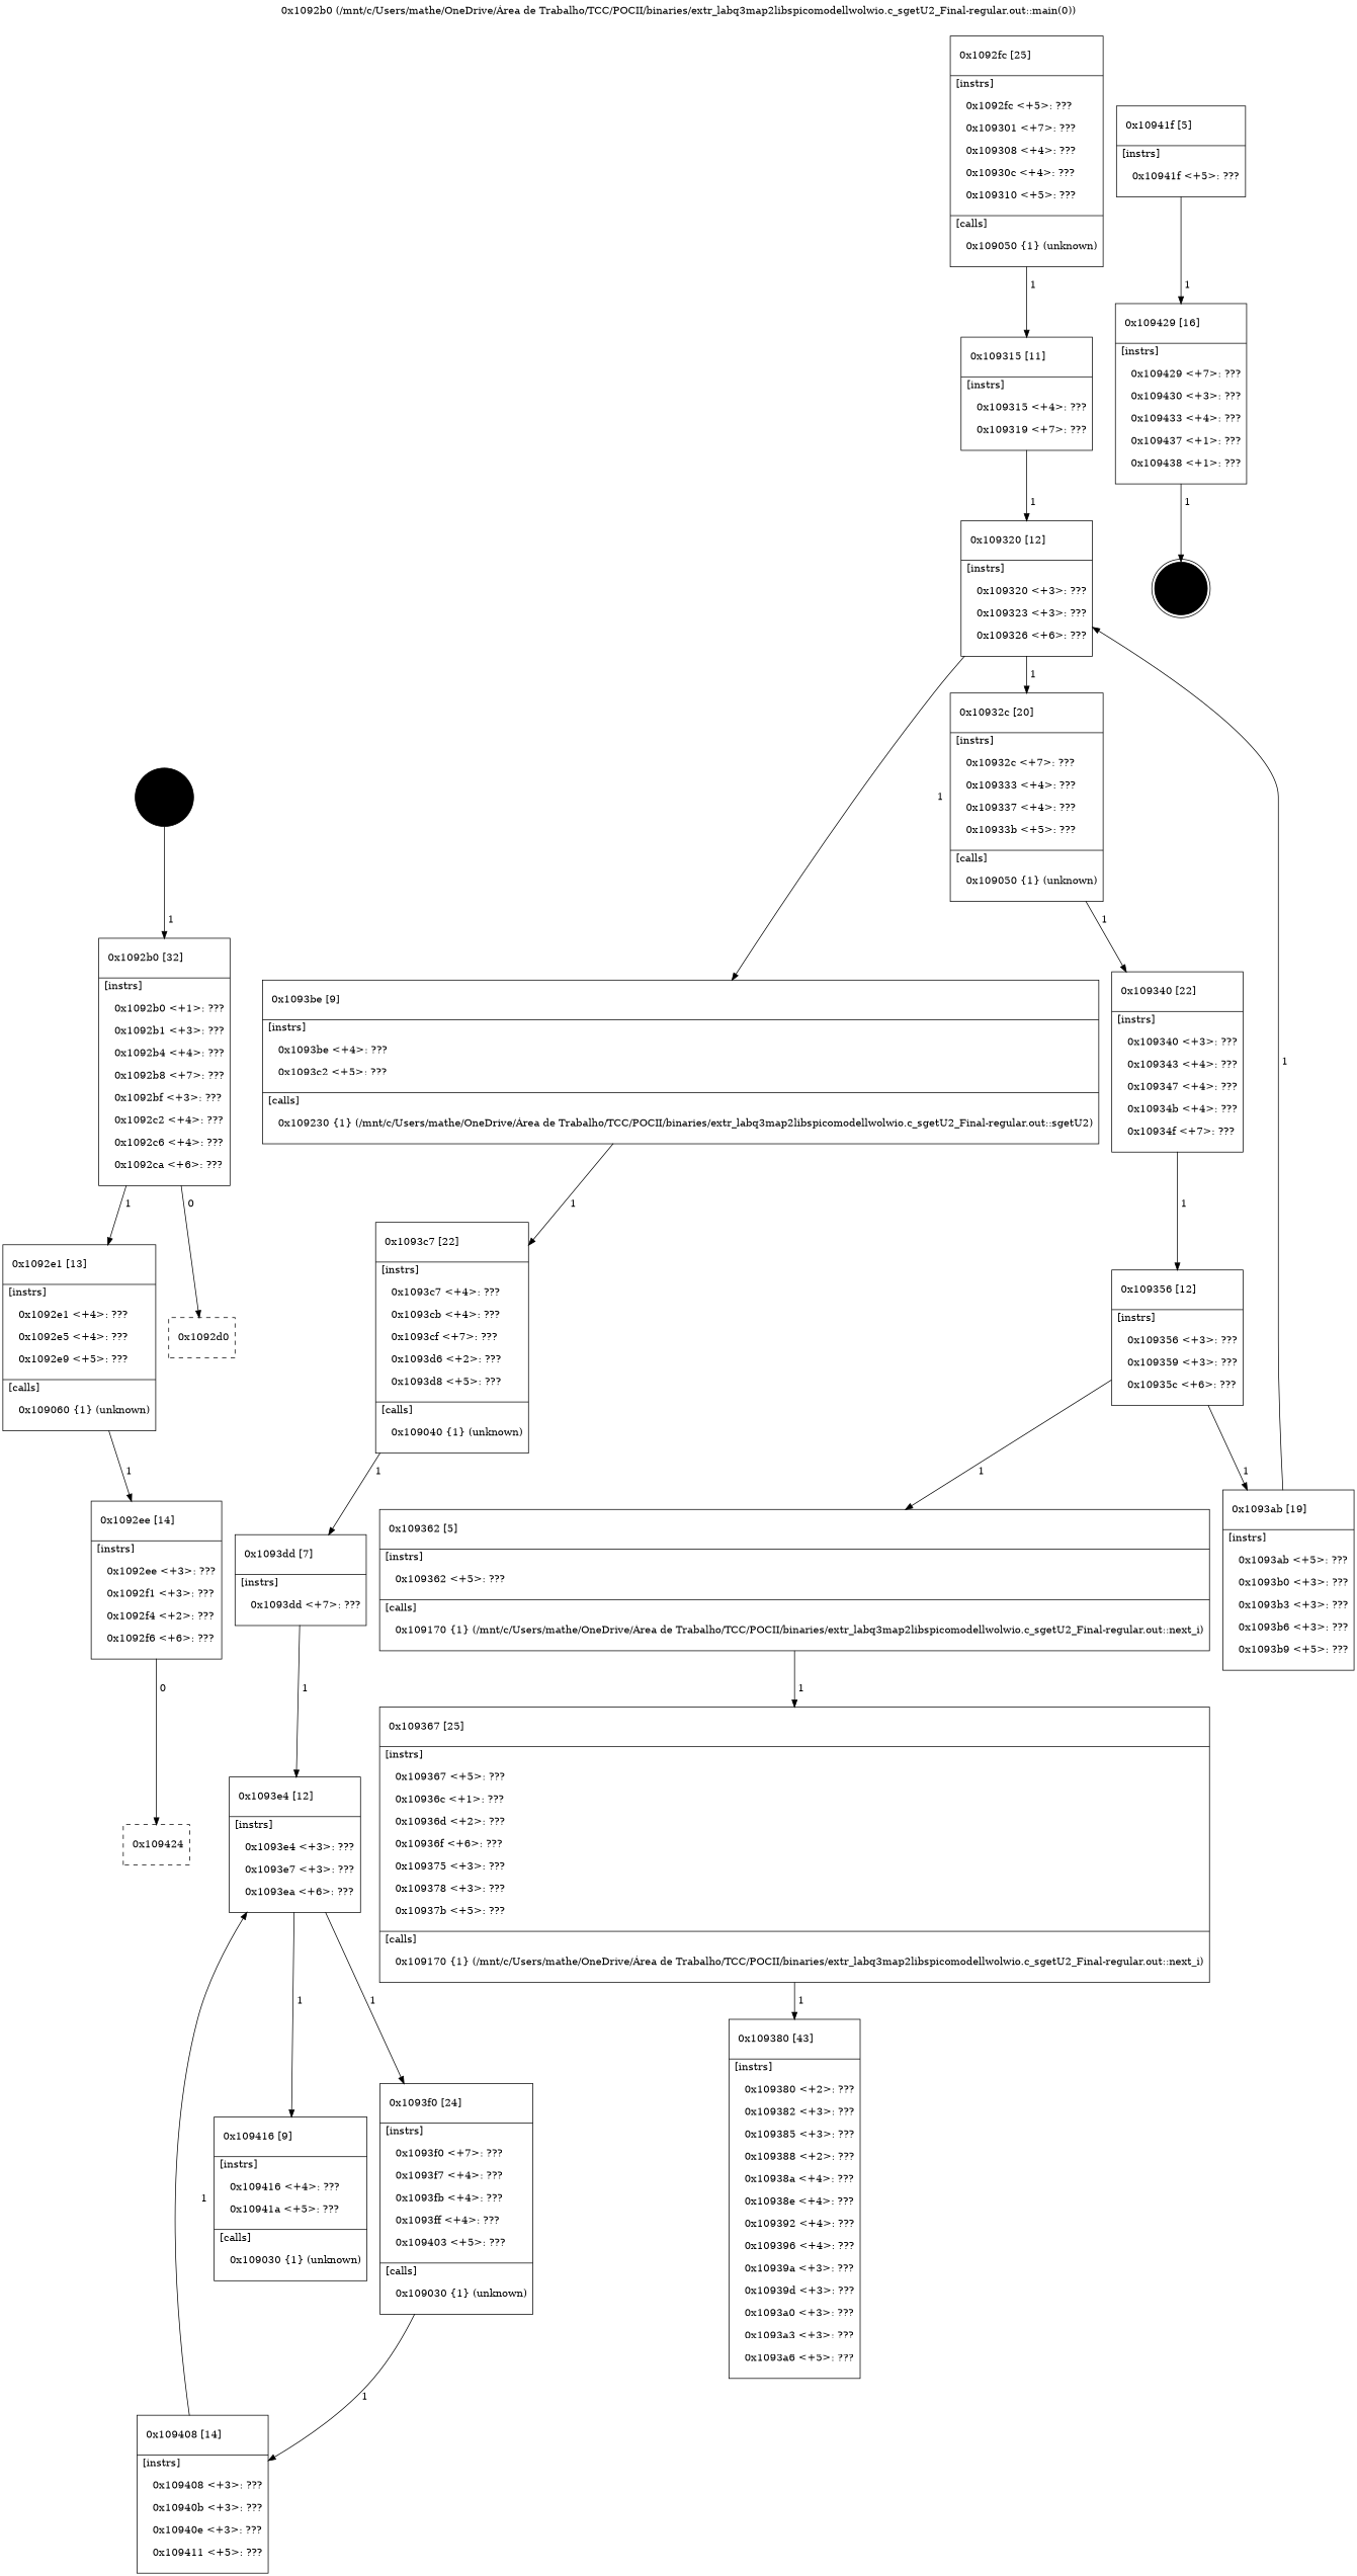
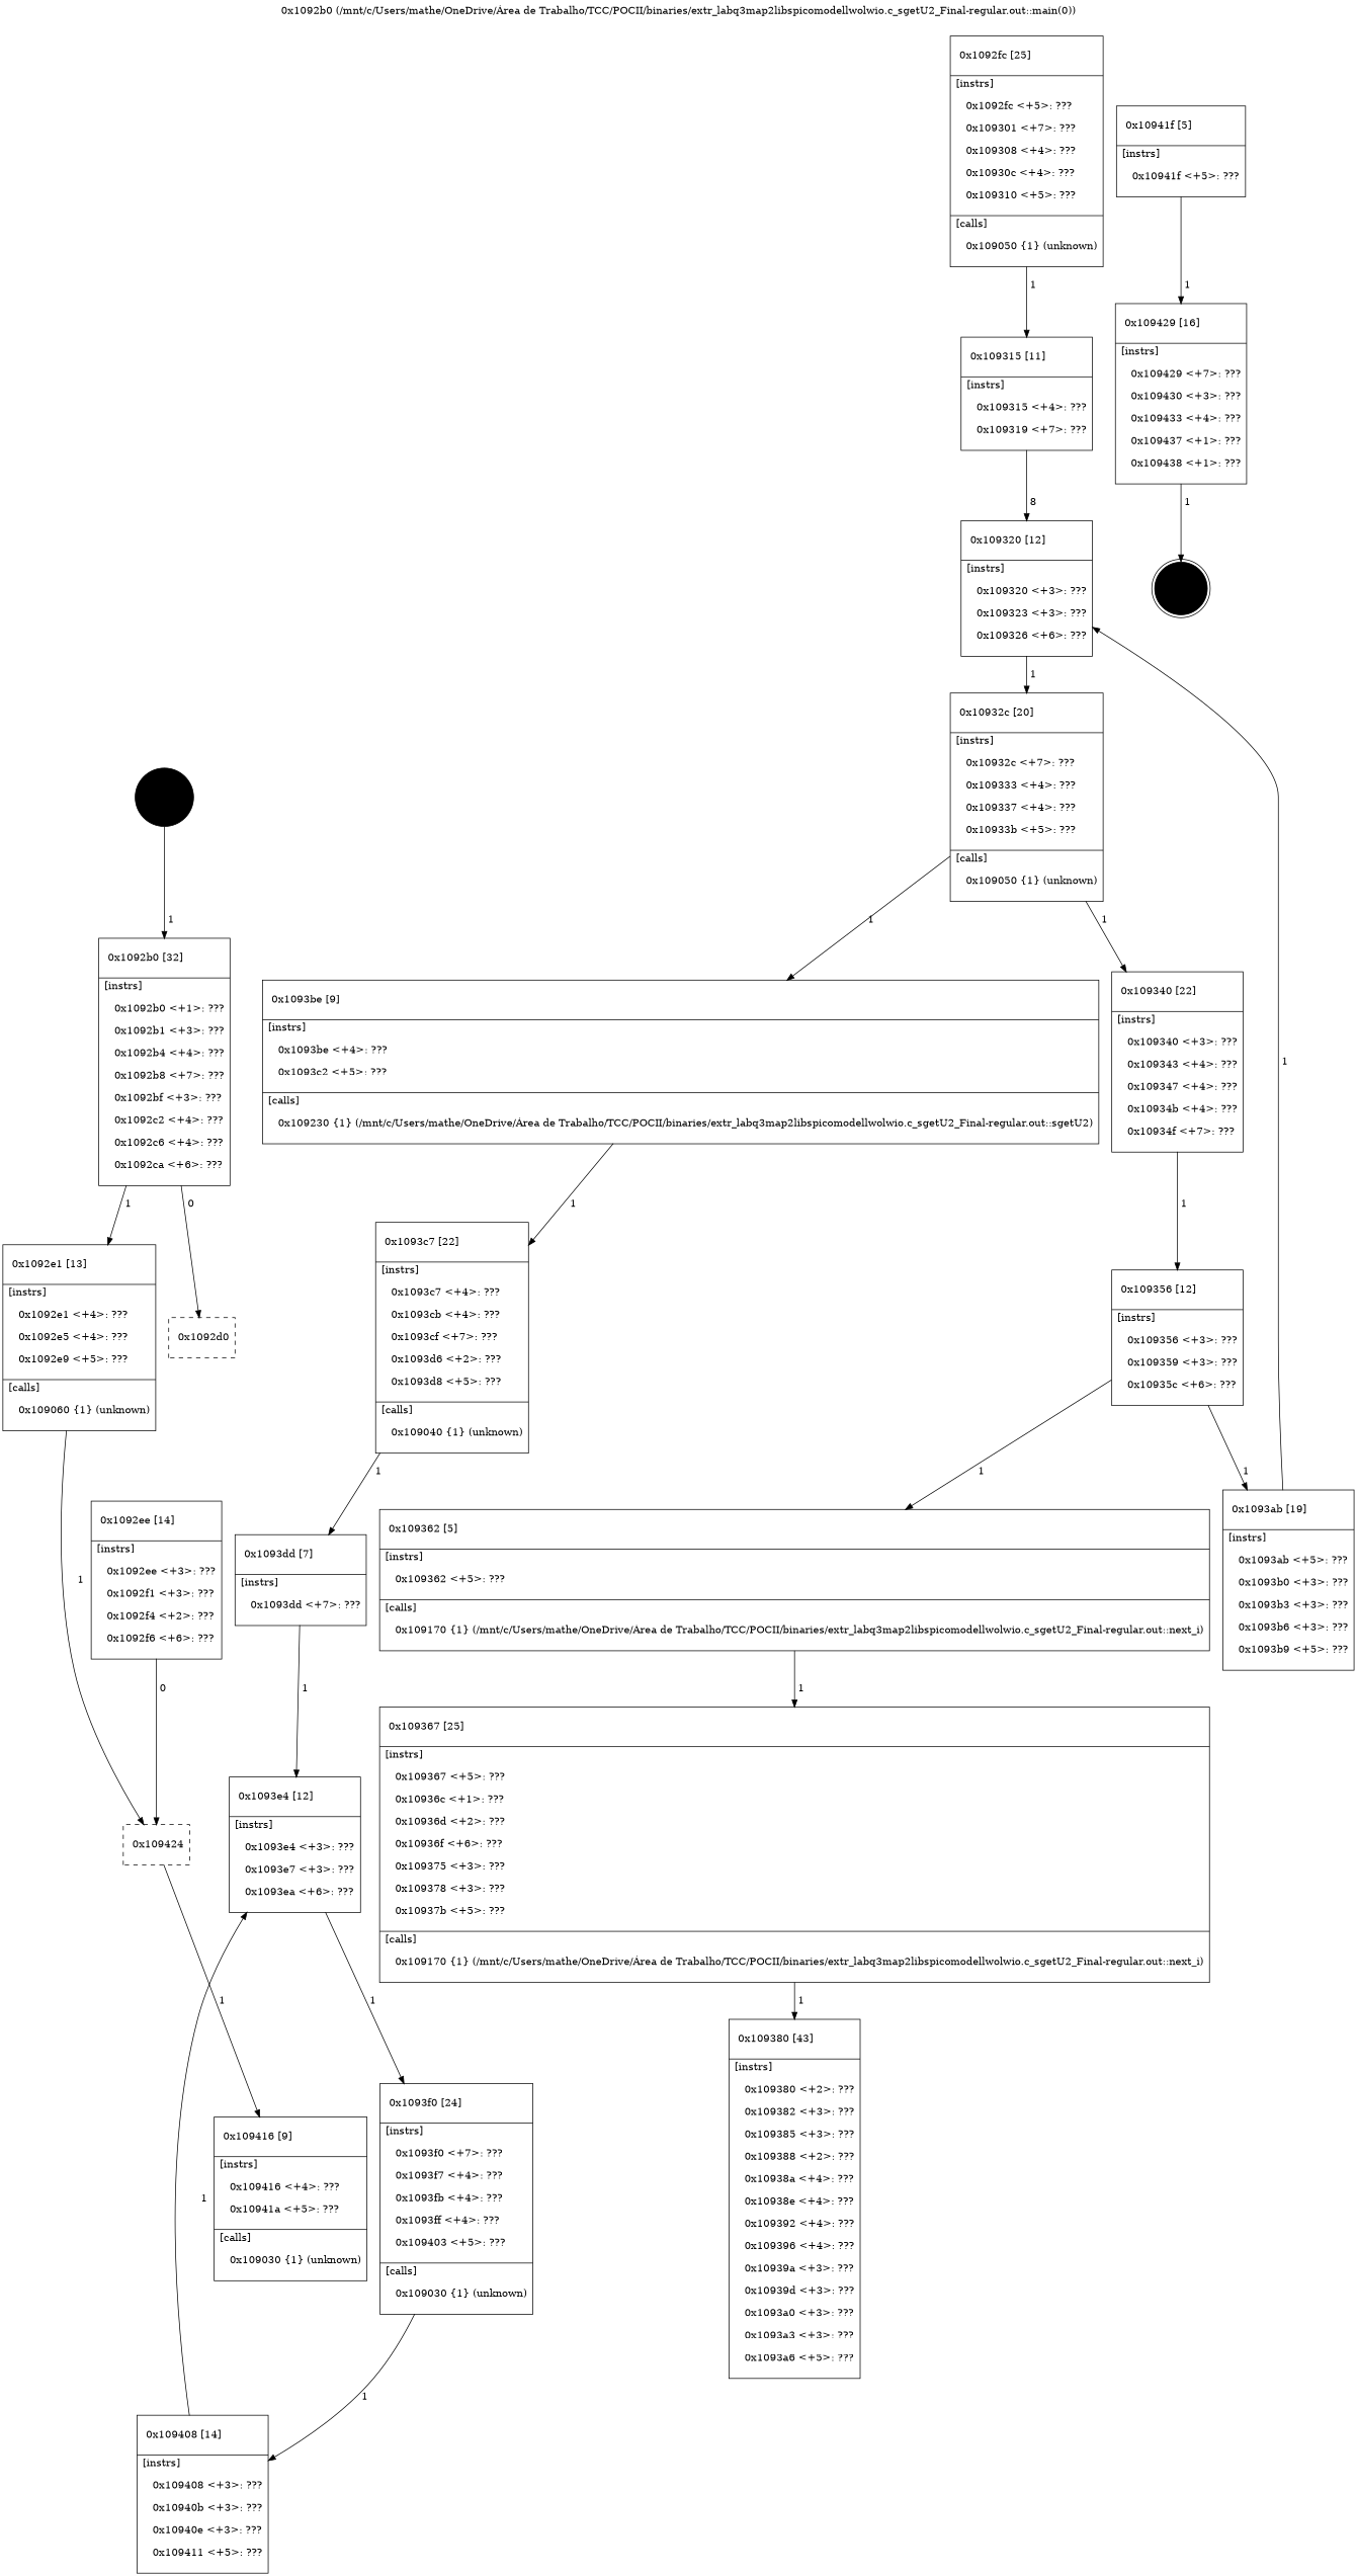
  digraph {
    fontname="DejaVu Serif"
    label="0x1092b0 (/mnt/c/Users/mathe/OneDrive/Área de Trabalho/TCC/POCII/binaries/extr_labq3map2libspicomodellwolwio.c_sgetU2_Final-regular.out::main(0))"
    labelloc=t
    node [fontname="DejaVu Serif" shape=record]
    edge [fontname="DejaVu Serif"]
    Entry [fillcolor=black height=0.3 shape=circle style=filled width=0.3]
    n2 [label="{\n     0x1092b0 [32]\l\n     | [instrs]\l\n     &nbsp;&nbsp;0x1092b0 \<+1\>: ???\l\n     &nbsp;&nbsp;0x1092b1 \<+3\>: ???\l\n     &nbsp;&nbsp;0x1092b4 \<+4\>: ???\l\n     &nbsp;&nbsp;0x1092b8 \<+7\>: ???\l\n     &nbsp;&nbsp;0x1092bf \<+3\>: ???\l\n     &nbsp;&nbsp;0x1092c2 \<+4\>: ???\l\n     &nbsp;&nbsp;0x1092c6 \<+4\>: ???\l\n     &nbsp;&nbsp;0x1092ca \<+6\>: ???\l\n  }"]
    n3 [label="{\n     0x1092e1 [13]\l\n     | [instrs]\l\n     &nbsp;&nbsp;0x1092e1 \<+4\>: ???\l\n     &nbsp;&nbsp;0x1092e5 \<+4\>: ???\l\n     &nbsp;&nbsp;0x1092e9 \<+5\>: ???\l\n     | [calls]\l\n     &nbsp;&nbsp;0x109060 \{1\} (unknown)\l\n  }"]
    n4 [label="{\n     0x1092d0\l\n  }" style=dashed]
    n5 [label="{\n     0x1092ee [14]\l\n     | [instrs]\l\n     &nbsp;&nbsp;0x1092ee \<+3\>: ???\l\n     &nbsp;&nbsp;0x1092f1 \<+3\>: ???\l\n     &nbsp;&nbsp;0x1092f4 \<+2\>: ???\l\n     &nbsp;&nbsp;0x1092f6 \<+6\>: ???\l\n  }"]
    n6 [label="{\n     0x109424\l\n  }" style=dashed]
    n7 [label="{\n     0x1092fc [25]\l\n     | [instrs]\l\n     &nbsp;&nbsp;0x1092fc \<+5\>: ???\l\n     &nbsp;&nbsp;0x109301 \<+7\>: ???\l\n     &nbsp;&nbsp;0x109308 \<+4\>: ???\l\n     &nbsp;&nbsp;0x10930c \<+4\>: ???\l\n     &nbsp;&nbsp;0x109310 \<+5\>: ???\l\n     | [calls]\l\n     &nbsp;&nbsp;0x109050 \{1\} (unknown)\l\n  }"]
    n8 [label="{\n     0x109315 [11]\l\n     | [instrs]\l\n     &nbsp;&nbsp;0x109315 \<+4\>: ???\l\n     &nbsp;&nbsp;0x109319 \<+7\>: ???\l\n  }"]
    n9 [label="{\n     0x109320 [12]\l\n     | [instrs]\l\n     &nbsp;&nbsp;0x109320 \<+3\>: ???\l\n     &nbsp;&nbsp;0x109323 \<+3\>: ???\l\n     &nbsp;&nbsp;0x109326 \<+6\>: ???\l\n  }"]
    Exit [fillcolor=black height=0.3 peripheries=2 shape=circle style=filled width=0.3]
    n11 [label="{\n     0x1093be [9]\l\n     | [instrs]\l\n     &nbsp;&nbsp;0x1093be \<+4\>: ???\l\n     &nbsp;&nbsp;0x1093c2 \<+5\>: ???\l\n     | [calls]\l\n     &nbsp;&nbsp;0x109230 \{1\} (/mnt/c/Users/mathe/OneDrive/Área de Trabalho/TCC/POCII/binaries/extr_labq3map2libspicomodellwolwio.c_sgetU2_Final-regular.out::sgetU2)\l\n  }"]
    n12 [label="{\n     0x10932c [20]\l\n     | [instrs]\l\n     &nbsp;&nbsp;0x10932c \<+7\>: ???\l\n     &nbsp;&nbsp;0x109333 \<+4\>: ???\l\n     &nbsp;&nbsp;0x109337 \<+4\>: ???\l\n     &nbsp;&nbsp;0x10933b \<+5\>: ???\l\n     | [calls]\l\n     &nbsp;&nbsp;0x109050 \{1\} (unknown)\l\n  }"]
    n13 [label="{\n     0x1093c7 [22]\l\n     | [instrs]\l\n     &nbsp;&nbsp;0x1093c7 \<+4\>: ???\l\n     &nbsp;&nbsp;0x1093cb \<+4\>: ???\l\n     &nbsp;&nbsp;0x1093cf \<+7\>: ???\l\n     &nbsp;&nbsp;0x1093d6 \<+2\>: ???\l\n     &nbsp;&nbsp;0x1093d8 \<+5\>: ???\l\n     | [calls]\l\n     &nbsp;&nbsp;0x109040 \{1\} (unknown)\l\n  }"]
    n14 [label="{\n     0x109340 [22]\l\n     | [instrs]\l\n     &nbsp;&nbsp;0x109340 \<+3\>: ???\l\n     &nbsp;&nbsp;0x109343 \<+4\>: ???\l\n     &nbsp;&nbsp;0x109347 \<+4\>: ???\l\n     &nbsp;&nbsp;0x10934b \<+4\>: ???\l\n     &nbsp;&nbsp;0x10934f \<+7\>: ???\l\n  }"]
    n15 [label="{\n     0x1093dd [7]\l\n     | [instrs]\l\n     &nbsp;&nbsp;0x1093dd \<+7\>: ???\l\n  }"]
    n16 [label="{\n     0x109356 [12]\l\n     | [instrs]\l\n     &nbsp;&nbsp;0x109356 \<+3\>: ???\l\n     &nbsp;&nbsp;0x109359 \<+3\>: ???\l\n     &nbsp;&nbsp;0x10935c \<+6\>: ???\l\n  }"]
    n17 [label="{\n     0x1093ab [19]\l\n     | [instrs]\l\n     &nbsp;&nbsp;0x1093ab \<+5\>: ???\l\n     &nbsp;&nbsp;0x1093b0 \<+3\>: ???\l\n     &nbsp;&nbsp;0x1093b3 \<+3\>: ???\l\n     &nbsp;&nbsp;0x1093b6 \<+3\>: ???\l\n     &nbsp;&nbsp;0x1093b9 \<+5\>: ???\l\n  }"]
    n18 [label="{\n     0x109362 [5]\l\n     | [instrs]\l\n     &nbsp;&nbsp;0x109362 \<+5\>: ???\l\n     | [calls]\l\n     &nbsp;&nbsp;0x109170 \{1\} (/mnt/c/Users/mathe/OneDrive/Área de Trabalho/TCC/POCII/binaries/extr_labq3map2libspicomodellwolwio.c_sgetU2_Final-regular.out::next_i)\l\n  }"]
    n19 [label="{\n     0x109367 [25]\l\n     | [instrs]\l\n     &nbsp;&nbsp;0x109367 \<+5\>: ???\l\n     &nbsp;&nbsp;0x10936c \<+1\>: ???\l\n     &nbsp;&nbsp;0x10936d \<+2\>: ???\l\n     &nbsp;&nbsp;0x10936f \<+6\>: ???\l\n     &nbsp;&nbsp;0x109375 \<+3\>: ???\l\n     &nbsp;&nbsp;0x109378 \<+3\>: ???\l\n     &nbsp;&nbsp;0x10937b \<+5\>: ???\l\n     | [calls]\l\n     &nbsp;&nbsp;0x109170 \{1\} (/mnt/c/Users/mathe/OneDrive/Área de Trabalho/TCC/POCII/binaries/extr_labq3map2libspicomodellwolwio.c_sgetU2_Final-regular.out::next_i)\l\n  }"]
    n20 [label="{\n     0x109380 [43]\l\n     | [instrs]\l\n     &nbsp;&nbsp;0x109380 \<+2\>: ???\l\n     &nbsp;&nbsp;0x109382 \<+3\>: ???\l\n     &nbsp;&nbsp;0x109385 \<+3\>: ???\l\n     &nbsp;&nbsp;0x109388 \<+2\>: ???\l\n     &nbsp;&nbsp;0x10938a \<+4\>: ???\l\n     &nbsp;&nbsp;0x10938e \<+4\>: ???\l\n     &nbsp;&nbsp;0x109392 \<+4\>: ???\l\n     &nbsp;&nbsp;0x109396 \<+4\>: ???\l\n     &nbsp;&nbsp;0x10939a \<+3\>: ???\l\n     &nbsp;&nbsp;0x10939d \<+3\>: ???\l\n     &nbsp;&nbsp;0x1093a0 \<+3\>: ???\l\n     &nbsp;&nbsp;0x1093a3 \<+3\>: ???\l\n     &nbsp;&nbsp;0x1093a6 \<+5\>: ???\l\n  }"]
    n21 [label="{\n     0x109429 [16]\l\n     | [instrs]\l\n     &nbsp;&nbsp;0x109429 \<+7\>: ???\l\n     &nbsp;&nbsp;0x109430 \<+3\>: ???\l\n     &nbsp;&nbsp;0x109433 \<+4\>: ???\l\n     &nbsp;&nbsp;0x109437 \<+1\>: ???\l\n     &nbsp;&nbsp;0x109438 \<+1\>: ???\l\n  }"]
    n22 [label="{\n     0x1093e4 [12]\l\n     | [instrs]\l\n     &nbsp;&nbsp;0x1093e4 \<+3\>: ???\l\n     &nbsp;&nbsp;0x1093e7 \<+3\>: ???\l\n     &nbsp;&nbsp;0x1093ea \<+6\>: ???\l\n  }"]
    n23 [label="{\n     0x109416 [9]\l\n     | [instrs]\l\n     &nbsp;&nbsp;0x109416 \<+4\>: ???\l\n     &nbsp;&nbsp;0x10941a \<+5\>: ???\l\n     | [calls]\l\n     &nbsp;&nbsp;0x109030 \{1\} (unknown)\l\n  }"]
    n24 [label="{\n     0x1093f0 [24]\l\n     | [instrs]\l\n     &nbsp;&nbsp;0x1093f0 \<+7\>: ???\l\n     &nbsp;&nbsp;0x1093f7 \<+4\>: ???\l\n     &nbsp;&nbsp;0x1093fb \<+4\>: ???\l\n     &nbsp;&nbsp;0x1093ff \<+4\>: ???\l\n     &nbsp;&nbsp;0x109403 \<+5\>: ???\l\n     | [calls]\l\n     &nbsp;&nbsp;0x109030 \{1\} (unknown)\l\n  }"]
    n25 [label="{\n     0x109408 [14]\l\n     | [instrs]\l\n     &nbsp;&nbsp;0x109408 \<+3\>: ???\l\n     &nbsp;&nbsp;0x10940b \<+3\>: ???\l\n     &nbsp;&nbsp;0x10940e \<+3\>: ???\l\n     &nbsp;&nbsp;0x109411 \<+5\>: ???\l\n  }"]
    n26 [label="{\n     0x10941f [5]\l\n     | [instrs]\l\n     &nbsp;&nbsp;0x10941f \<+5\>: ???\l\n  }"]
    Entry -> n2 [label=" 1"]
    n2 -> n3 [label=" 1"]
    n2 -> n4 [label=" 0"]
-   n3 -> n5 [label=" 1"]
+   n3 -> n6 [label=" 1"]
    n5 -> n6 [label=" 0"]
    n7 -> n8 [label=" 1"]
-   n8 -> n9 [label=" 1"]
-   n9 -> n11 [label=" 1"]
+   n8 -> n9 [label=" 8"]
+   n12 -> n11 [label=" 1"]
    n9 -> n12 [label=" 1"]
    n11 -> n13 [label=" 1"]
    n12 -> n14 [label=" 1"]
    n13 -> n15 [label=" 1"]
    n14 -> n16 [label=" 1"]
    n15 -> n22 [label=" 1"]
    n16 -> n17 [label=" 1"]
    n16 -> n18 [label=" 1"]
    n17 -> n9 [label=" 1"]
    n18 -> n19 [label=" 1"]
    n19 -> n20 [label=" 1"]
    n21 -> Exit [label=" 1"]
-   n22 -> n23 [label=" 1"]
+   n6 -> n23 [label=" 1"]
    n22 -> n24 [label=" 1"]
    n24 -> n25 [label=" 1"]
    n25 -> n22 [label=" 1"]
    n26 -> n21 [label=" 1"]
  }
